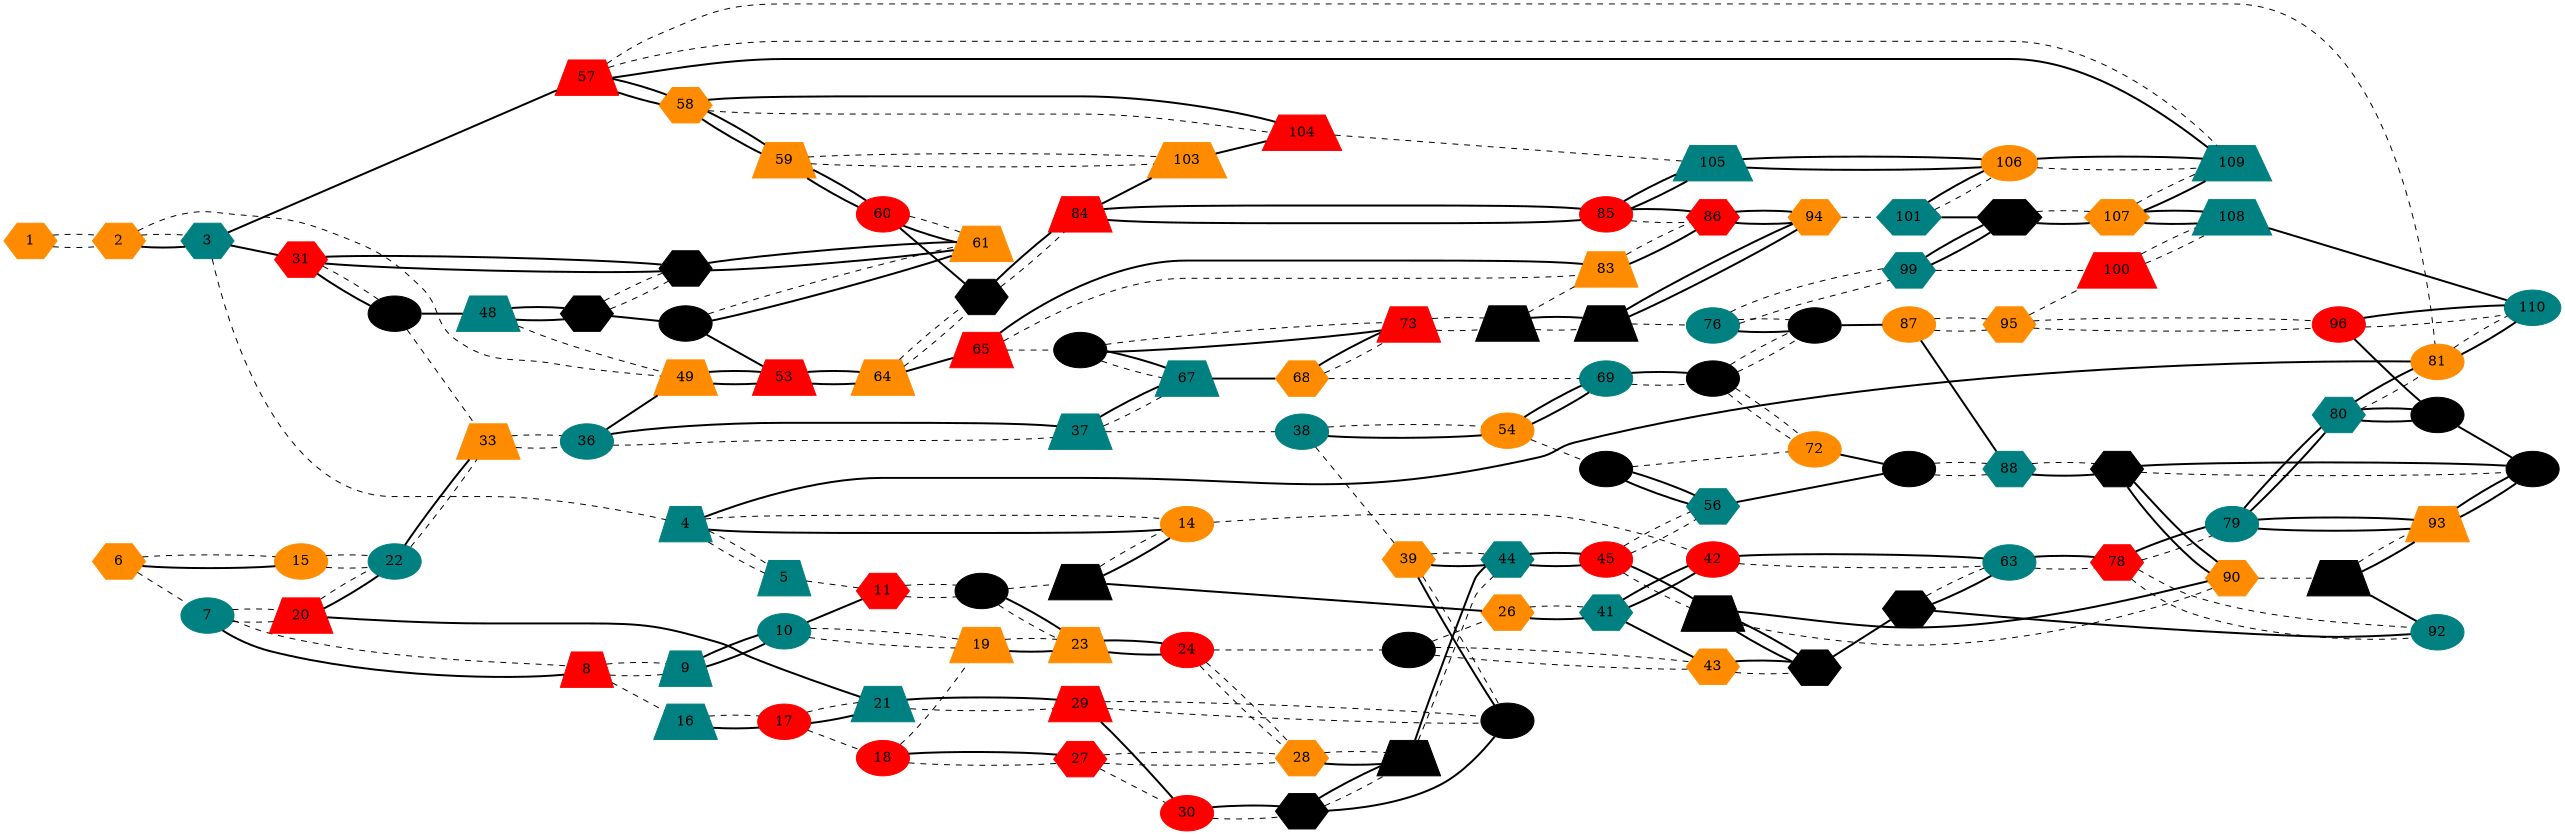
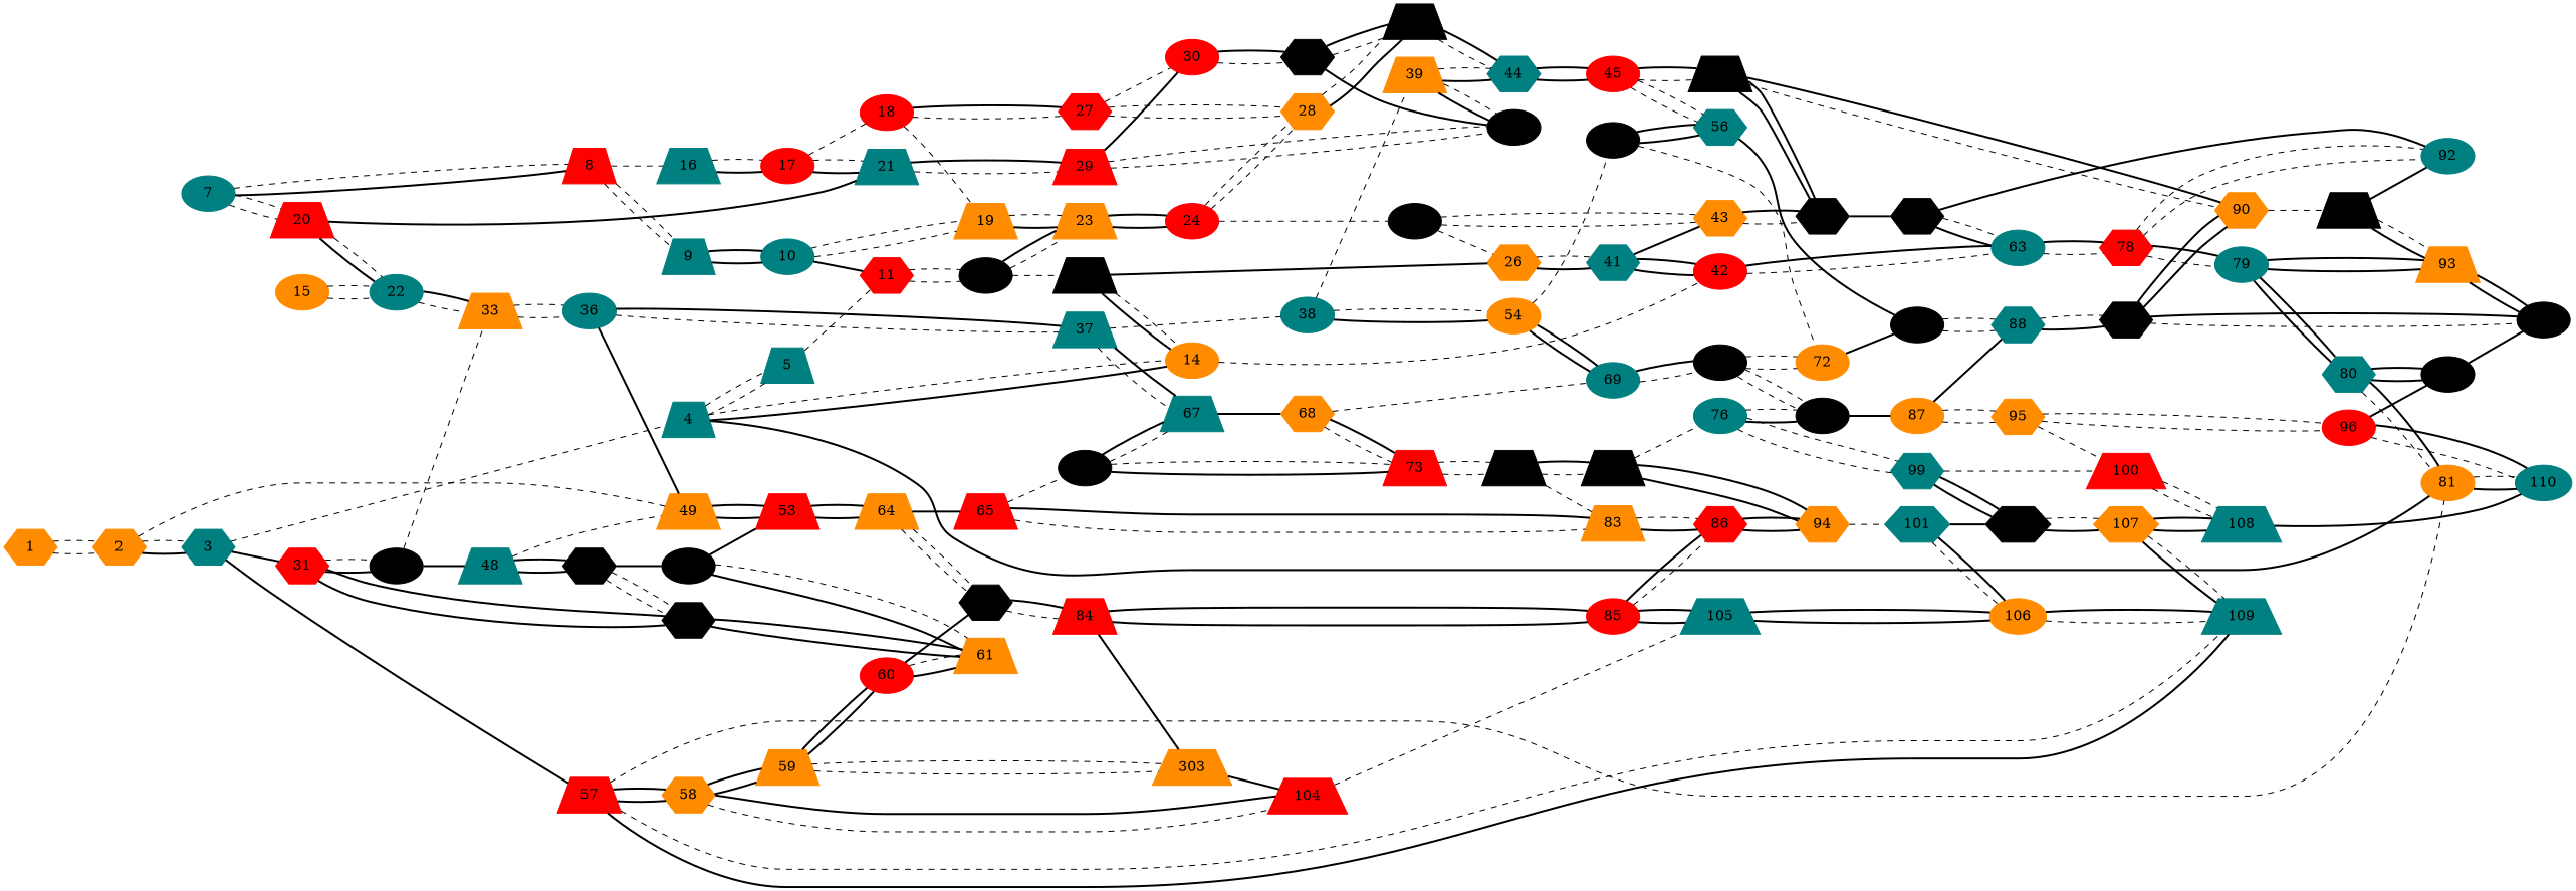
  graph {
    fontname="DejaVu Serif"
    rankdir=LR
    node [color=darkorange fontname="DejaVu Serif" shape=ellipse style=filled]
    edge [fontname="DejaVu Serif" style=bold]
    1 [shape=hexagon]
    2 [shape=hexagon]
    3 [color=teal shape=hexagon]
    49 [shape=trapezium]
-   6 [shape=hexagon]
    15
    7 [color=teal]
    4 [color=teal shape=trapezium]
    31 [color=red shape=hexagon]
    57 [color=red shape=trapezium]
    22 [color=teal]
    5 [color=teal shape=trapezium]
    14
    81
    32 [color=black]
    51 [color=black shape=hexagon]
    58 [shape=hexagon]
    109 [color=teal shape=trapezium]
    11 [color=red shape=hexagon]
    42 [color=red]
    110 [color=teal]
    12 [color=black]
    8 [color=red shape=trapezium]
    20 [color=red shape=trapezium]
    9 [color=teal shape=trapezium]
    16 [color=teal shape=trapezium]
    21 [color=teal shape=trapezium]
    10 [color=teal]
    17 [color=red]
    19 [shape=trapezium]
    23 [shape=trapezium]
    13 [color=black shape=trapezium]
    26 [shape=hexagon]
    24 [color=red]
    41 [color=teal shape=hexagon]
    63 [color=teal]
    33 [shape=trapezium]
    18 [color=red]
    27 [color=red shape=hexagon]
    29 [color=red shape=trapezium]
    28 [shape=hexagon]
    30 [color=red]
    40 [color=black]
    36 [color=teal]
    25 [color=black]
    43 [shape=hexagon]
    35 [color=black shape=trapezium]
    47 [color=black shape=hexagon]
    34 [color=black shape=hexagon]
    44 [color=teal shape=hexagon]
    48 [color=teal shape=trapezium]
    61 [shape=trapezium]
    50 [color=black shape=hexagon]
    37 [color=teal shape=trapezium]
    45 [color=red]
    38 [color=teal]
    67 [color=teal shape=trapezium]
    53 [color=red shape=trapezium]
-   39 [shape=hexagon]
+   39 [shape=trapezium]
    54
    68 [shape=hexagon]
    55 [color=black]
    69 [color=teal]
    78 [color=red shape=hexagon]
    62 [color=black shape=hexagon]
    46 [color=black shape=trapezium]
    56 [color=teal shape=hexagon]
    90 [shape=hexagon]
    82 [color=black]
    91 [color=black shape=trapezium]
    92 [color=teal]
    52 [color=black]
    64 [shape=trapezium]
    70 [color=black shape=hexagon]
    65 [color=red shape=trapezium]
    72
    71 [color=black]
    88 [color=teal shape=hexagon]
    59 [shape=trapezium]
    104 [color=red shape=trapezium]
    60 [color=red]
-   103 [shape=trapezium]
+   103 [shape=trapezium label=303]
    105 [color=teal shape=trapezium]
    84 [color=red shape=trapezium]
    79 [color=teal]
    66 [color=black]
    83 [shape=trapezium]
    73 [color=red shape=trapezium]
    86 [color=red shape=hexagon]
    74 [color=black shape=trapezium]
    77 [color=black]
    85 [color=red]
    87
    75 [color=black shape=trapezium]
    76 [color=teal]
    94 [shape=hexagon]
    99 [color=teal shape=hexagon]
    101 [color=teal shape=hexagon]
    100 [color=red shape=trapezium]
    102 [color=black shape=hexagon]
    95 [shape=hexagon]
    80 [color=teal shape=hexagon]
    93 [shape=trapezium]
    97 [color=black]
    98 [color=black]
    89 [color=black shape=hexagon]
    106
    96 [color=red]
    108 [color=teal shape=trapezium]
    107 [shape=hexagon]
    1 -- 2 [style=dashed]
    1 -- 2 [style=dashed]
    2 -- 3
    2 -- 3 [style=dashed]
    2 -- 49 [style=dashed]
    3 -- 4 [style=dashed]
    3 -- 31
    3 -- 57
    49 -- 53
    49 -- 53
-   6 -- 15
-   6 -- 15 [style=dashed]
-   6 -- 7 [style=dashed]
    15 -- 22 [style=dashed]
    15 -- 22 [style=dashed]
    7 -- 8
    7 -- 8 [style=dashed]
    7 -- 20 [style=dashed]
    7 -- 20 [style=dashed]
    4 -- 5 [style=dashed]
    4 -- 5 [style=dashed]
    4 -- 14
    4 -- 14 [style=dashed]
    4 -- 81
    31 -- 32
    31 -- 32 [style=dashed]
    31 -- 51
    31 -- 51
    57 -- 81 [style=dashed]
    57 -- 58
    57 -- 58
    57 -- 109
    57 -- 109 [style=dashed]
    22 -- 33 [style=dashed]
    22 -- 33
    5 -- 11 [style=dashed]
    14 -- 42 [style=dashed]
    81 -- 110
    81 -- 110 [style=dashed]
    32 -- 33 [style=dashed]
    32 -- 48
    51 -- 61
    51 -- 61
    58 -- 59
    58 -- 59
    58 -- 104 [style=dashed]
    58 -- 104
    11 -- 12 [style=dashed]
    11 -- 12 [style=dashed]
    42 -- 63 [style=dashed]
    42 -- 63
    12 -- 23 [style=dashed]
    12 -- 23
    12 -- 13 [style=dashed]
    8 -- 9 [style=dashed]
    8 -- 9 [style=dashed]
    8 -- 16 [style=dashed]
    20 -- 22
    20 -- 22 [style=dashed]
    20 -- 21
    9 -- 10
    9 -- 10
    16 -- 17
    16 -- 17 [style=dashed]
    21 -- 29 [style=dashed]
    21 -- 29
    10 -- 11
    10 -- 19 [style=dashed]
    10 -- 19 [style=dashed]
    17 -- 21
    17 -- 21 [style=dashed]
    17 -- 18 [style=dashed]
    19 -- 23
    19 -- 23 [style=dashed]
    23 -- 24
    23 -- 24
    13 -- 14
    13 -- 14 [style=dashed]
    13 -- 26
    26 -- 41
    26 -- 41 [style=dashed]
    24 -- 28 [style=dashed]
    24 -- 28 [style=dashed]
    24 -- 25 [style=dashed]
    41 -- 42
    41 -- 42
    41 -- 43
    63 -- 78 [style=dashed]
    63 -- 78
    33 -- 36 [style=dashed]
    33 -- 36 [style=dashed]
    18 -- 19 [style=dashed]
    18 -- 27 [style=dashed]
    18 -- 27
    27 -- 28 [style=dashed]
    27 -- 28 [style=dashed]
    27 -- 30 [style=dashed]
    29 -- 30
    29 -- 40 [style=dashed]
    29 -- 40 [style=dashed]
    28 -- 35
    28 -- 35 [style=dashed]
    30 -- 34 [style=dashed]
    30 -- 34
    36 -- 49
    36 -- 37 [style=dashed]
    36 -- 37
    25 -- 26 [style=dashed]
    25 -- 43 [style=dashed]
    25 -- 43 [style=dashed]
    43 -- 47 [style=dashed]
    43 -- 47
    35 -- 44 [style=dashed]
    35 -- 44
    47 -- 62
    34 -- 40
    34 -- 35 [style=dashed]
    34 -- 35
    44 -- 45
    44 -- 45
    48 -- 49 [style=dashed]
    48 -- 50
    48 -- 50
    50 -- 51 [style=dashed]
    50 -- 51 [style=dashed]
    50 -- 52
    37 -- 38 [style=dashed]
    37 -- 67 [style=dashed]
    37 -- 67
    45 -- 46 [style=dashed]
    45 -- 46
    45 -- 56 [style=dashed]
    45 -- 56 [style=dashed]
    38 -- 39 [style=dashed]
    38 -- 54
    38 -- 54 [style=dashed]
    67 -- 68
    53 -- 64
    53 -- 64
    39 -- 40
    39 -- 40 [style=dashed]
    39 -- 44
    39 -- 44 [style=dashed]
    54 -- 55 [style=dashed]
    54 -- 69
    54 -- 69
    68 -- 69 [style=dashed]
    68 -- 73 [style=dashed]
    68 -- 73
    55 -- 56
    55 -- 56
    55 -- 72 [style=dashed]
    69 -- 71 [style=dashed]
    69 -- 71
    78 -- 92 [style=dashed]
    78 -- 92 [style=dashed]
    78 -- 79 [style=dashed]
    78 -- 79
    62 -- 63
    62 -- 63 [style=dashed]
    62 -- 92
    46 -- 47
    46 -- 47
    46 -- 90 [style=dashed]
    46 -- 90
    56 -- 82
    90 -- 91 [style=dashed]
    82 -- 88 [style=dashed]
    82 -- 88 [style=dashed]
    91 -- 92
    91 -- 93
    91 -- 93 [style=dashed]
    52 -- 61
    52 -- 61 [style=dashed]
    52 -- 53
    64 -- 70 [style=dashed]
    64 -- 70 [style=dashed]
    64 -- 65
    70 -- 84 [style=dashed]
    70 -- 84
    65 -- 66 [style=dashed]
    65 -- 83 [style=dashed]
    65 -- 83
    72 -- 82
    71 -- 72 [style=dashed]
    71 -- 72 [style=dashed]
    71 -- 77 [style=dashed]
    71 -- 77 [style=dashed]
    88 -- 89
    88 -- 89 [style=dashed]
    59 -- 60
    59 -- 60
    59 -- 103 [style=dashed]
    59 -- 103 [style=dashed]
    104 -- 105 [style=dashed]
    60 -- 61
    60 -- 61 [style=dashed]
    60 -- 70
    103 -- 104
    105 -- 106
    105 -- 106
    84 -- 103
    84 -- 85
    84 -- 85
    79 -- 80
    79 -- 80
    79 -- 93
    79 -- 93
    66 -- 67 [style=dashed]
    66 -- 67
    66 -- 73
    66 -- 73 [style=dashed]
    83 -- 86
    83 -- 86 [style=dashed]
    73 -- 74 [style=dashed]
    73 -- 74 [style=dashed]
    86 -- 94
    86 -- 94
    74 -- 83 [style=dashed]
    74 -- 75 [style=dashed]
    74 -- 75
    77 -- 87
    85 -- 105
    85 -- 105
    85 -- 86 [style=dashed]
    85 -- 86
    87 -- 88
    87 -- 95 [style=dashed]
    87 -- 95 [style=dashed]
    75 -- 76 [style=dashed]
    75 -- 94
    75 -- 94
    76 -- 77
    76 -- 77 [style=dashed]
    76 -- 99 [style=dashed]
    76 -- 99 [style=dashed]
    94 -- 101 [style=dashed]
    99 -- 100 [style=dashed]
    99 -- 102
    99 -- 102
    101 -- 102
    101 -- 106 [style=dashed]
    101 -- 106
    100 -- 108 [style=dashed]
    100 -- 108 [style=dashed]
    102 -- 107
    102 -- 107 [style=dashed]
    95 -- 100 [style=dashed]
    95 -- 96 [style=dashed]
    95 -- 96 [style=dashed]
    80 -- 81 [style=dashed]
    80 -- 81
    80 -- 97
    80 -- 97
    93 -- 98
    93 -- 98
    97 -- 98
    89 -- 90
    89 -- 90
    89 -- 98 [style=dashed]
    89 -- 98
    106 -- 109 [style=dashed]
    106 -- 109
    96 -- 110 [style=dashed]
    96 -- 110
    96 -- 97
    108 -- 110
    107 -- 109
    107 -- 109 [style=dashed]
    107 -- 108
    107 -- 108
  }
